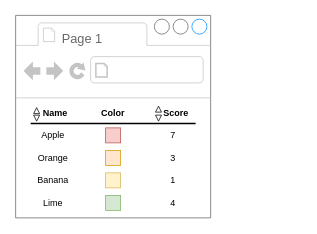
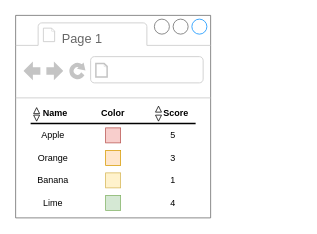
  <mxCell id="0" />
  <mxCell id="1" parent="0" />
  <mxCell id="2" value="" style="strokeWidth=1;shadow=0;dashed=0;align=center;html=1;shape=mxgraph.mockup.containers.browserWindow;rSize=0;strokeColor=#666666;strokeColor2=#008cff;strokeColor3=#c4c4c4;mainText=,;recursiveResize=0;" parent="1" vertex="1"><mxGeometry x="20" y="20" width="250" height="270" as="geometry" /></mxCell>
  <mxCell id="3" value="Page 1" style="strokeWidth=1;shadow=0;dashed=0;align=center;html=1;shape=mxgraph.mockup.containers.anchor;fontSize=17;fontColor=#666666;align=left;" parent="2" vertex="1"><mxGeometry x="60" y="12" width="155" height="40" as="geometry" /></mxCell>
  <mxCell id="4" value="" style="strokeWidth=1;shadow=0;dashed=0;align=center;html=1;shape=mxgraph.mockup.containers.anchor;rSize=0;fontSize=17;fontColor=#666666;align=left;" parent="2" vertex="1"><mxGeometry x="130" y="60" width="250" height="26" as="geometry" /></mxCell>
  <mxCell id="5" value="Name" style="text;html=1;strokeColor=none;fillColor=none;align=center;verticalAlign=middle;whiteSpace=wrap;rounded=0;fontStyle=1" parent="2" vertex="1"><mxGeometry x="33" y="121" width="40" height="20" as="geometry" /></mxCell>
  <mxCell id="6" value="Color" style="text;html=1;strokeColor=none;fillColor=none;align=center;verticalAlign=middle;whiteSpace=wrap;rounded=0;fontStyle=1" parent="2" vertex="1"><mxGeometry x="110" y="121" width="40" height="20" as="geometry" /></mxCell>
  <mxCell id="7" value="Score" style="text;html=1;strokeColor=none;fillColor=none;align=center;verticalAlign=middle;whiteSpace=wrap;rounded=0;fontStyle=1" parent="2" vertex="1"><mxGeometry x="193.5" y="121" width="40" height="20" as="geometry" /></mxCell>
  <mxCell id="8" value="" style="endArrow=none;html=1;strokeWidth=2;" parent="2" edge="1"><mxGeometry width="50" height="50" relative="1" as="geometry"><mxPoint x="20" y="144" as="sourcePoint" /><mxPoint x="240" y="144" as="targetPoint" /></mxGeometry></mxCell>
  <mxCell id="9" value="Apple" style="text;html=1;strokeColor=none;fillColor=none;align=center;verticalAlign=middle;whiteSpace=wrap;rounded=0;fontStyle=0" parent="2" vertex="1"><mxGeometry x="30" y="150" width="40" height="20" as="geometry" /></mxCell>
- <mxCell id="10" value="7" style="text;html=1;strokeColor=none;fillColor=none;align=center;verticalAlign=middle;whiteSpace=wrap;rounded=0;fontStyle=0" parent="2" vertex="1"><mxGeometry x="190" y="150" width="40" height="20" as="geometry" /></mxCell>
+ <mxCell id="10" value="5" style="text;html=1;strokeColor=none;fillColor=none;align=center;verticalAlign=middle;whiteSpace=wrap;rounded=0;fontStyle=0" parent="2" vertex="1"><mxGeometry x="190" y="150" width="40" height="20" as="geometry" /></mxCell>
  <mxCell id="11" value="Orange" style="text;html=1;strokeColor=none;fillColor=none;align=center;verticalAlign=middle;whiteSpace=wrap;rounded=0;fontStyle=0" parent="2" vertex="1"><mxGeometry x="30" y="180" width="40" height="20" as="geometry" /></mxCell>
  <mxCell id="12" value="3" style="text;html=1;strokeColor=none;fillColor=none;align=center;verticalAlign=middle;whiteSpace=wrap;rounded=0;fontStyle=0" parent="2" vertex="1"><mxGeometry x="190" y="180" width="40" height="20" as="geometry" /></mxCell>
  <mxCell id="13" value="Banana" style="text;html=1;strokeColor=none;fillColor=none;align=center;verticalAlign=middle;whiteSpace=wrap;rounded=0;fontStyle=0" parent="2" vertex="1"><mxGeometry x="30" y="210" width="40" height="20" as="geometry" /></mxCell>
  <mxCell id="14" value="1" style="text;html=1;strokeColor=none;fillColor=none;align=center;verticalAlign=middle;whiteSpace=wrap;rounded=0;fontStyle=0" parent="2" vertex="1"><mxGeometry x="190" y="210" width="40" height="20" as="geometry" /></mxCell>
  <mxCell id="15" value="4" style="text;html=1;strokeColor=none;fillColor=none;align=center;verticalAlign=middle;whiteSpace=wrap;rounded=0;fontStyle=0" parent="2" vertex="1"><mxGeometry x="190" y="240" width="40" height="20" as="geometry" /></mxCell>
  <mxCell id="16" value="" style="rounded=0;whiteSpace=wrap;html=1;fillColor=#f8cecc;strokeColor=#b85450;" parent="2" vertex="1"><mxGeometry x="120" y="150" width="20" height="20" as="geometry" /></mxCell>
  <mxCell id="17" value="" style="rounded=0;whiteSpace=wrap;html=1;fillColor=#ffe6cc;strokeColor=#d79b00;" parent="2" vertex="1"><mxGeometry x="120" y="180" width="20" height="20" as="geometry" /></mxCell>
  <mxCell id="18" value="" style="rounded=0;whiteSpace=wrap;html=1;fillColor=#fff2cc;strokeColor=#d6b656;" parent="2" vertex="1"><mxGeometry x="120" y="210" width="20" height="20" as="geometry" /></mxCell>
  <mxCell id="19" value="" style="rounded=0;whiteSpace=wrap;html=1;fillColor=#d5e8d4;strokeColor=#82b366;" parent="2" vertex="1"><mxGeometry x="120" y="240" width="20" height="20" as="geometry" /></mxCell>
  <mxCell id="20" value="" style="triangle;whiteSpace=wrap;html=1;rotation=90;" parent="2" vertex="1"><mxGeometry x="186.5" y="133" width="8" height="8" as="geometry" /></mxCell>
  <mxCell id="21" value="" style="triangle;whiteSpace=wrap;html=1;rotation=-90;" parent="2" vertex="1"><mxGeometry x="186.5" y="121" width="8" height="8" as="geometry" /></mxCell>
  <mxCell id="22" value="Lime" style="text;html=1;strokeColor=none;fillColor=none;align=center;verticalAlign=middle;whiteSpace=wrap;rounded=0;fontStyle=0" parent="2" vertex="1"><mxGeometry x="30" y="240" width="40" height="20" as="geometry" /></mxCell>
  <mxCell id="23" value="" style="triangle;whiteSpace=wrap;html=1;rotation=-90;" parent="1" vertex="1"><mxGeometry x="44" y="143" width="8" height="8" as="geometry" /></mxCell>
  <mxCell id="24" value="" style="triangle;whiteSpace=wrap;html=1;rotation=90;" parent="1" vertex="1"><mxGeometry x="44" y="153" width="8" height="8" as="geometry" /></mxCell>
